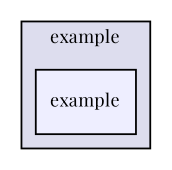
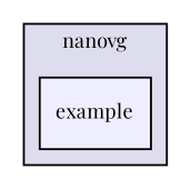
  digraph {
    compound=true
    fontname="Playfair Display"
    n1 [fillcolor="#eeeeff" fontname="Playfair Display" fontsize=10 label=example pencolor=black shape=box style=filled]
    subgraph cluster_1 {
      bgcolor="#ddddee"
      fontsize=10
-     label=example
+     label=nanovg
      pencolor=black
      n1
    }
  }
